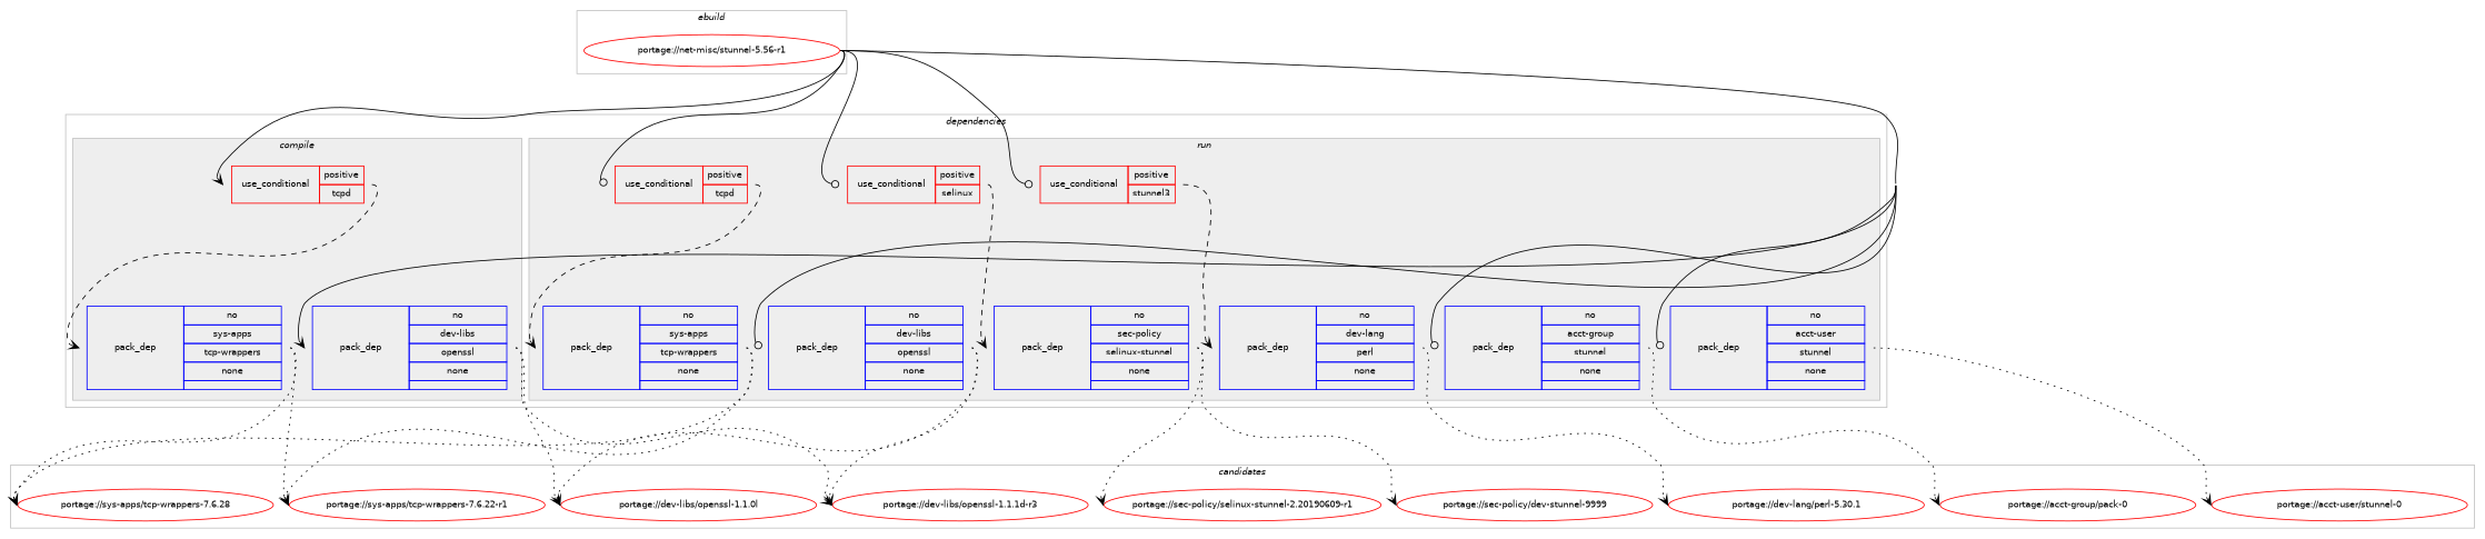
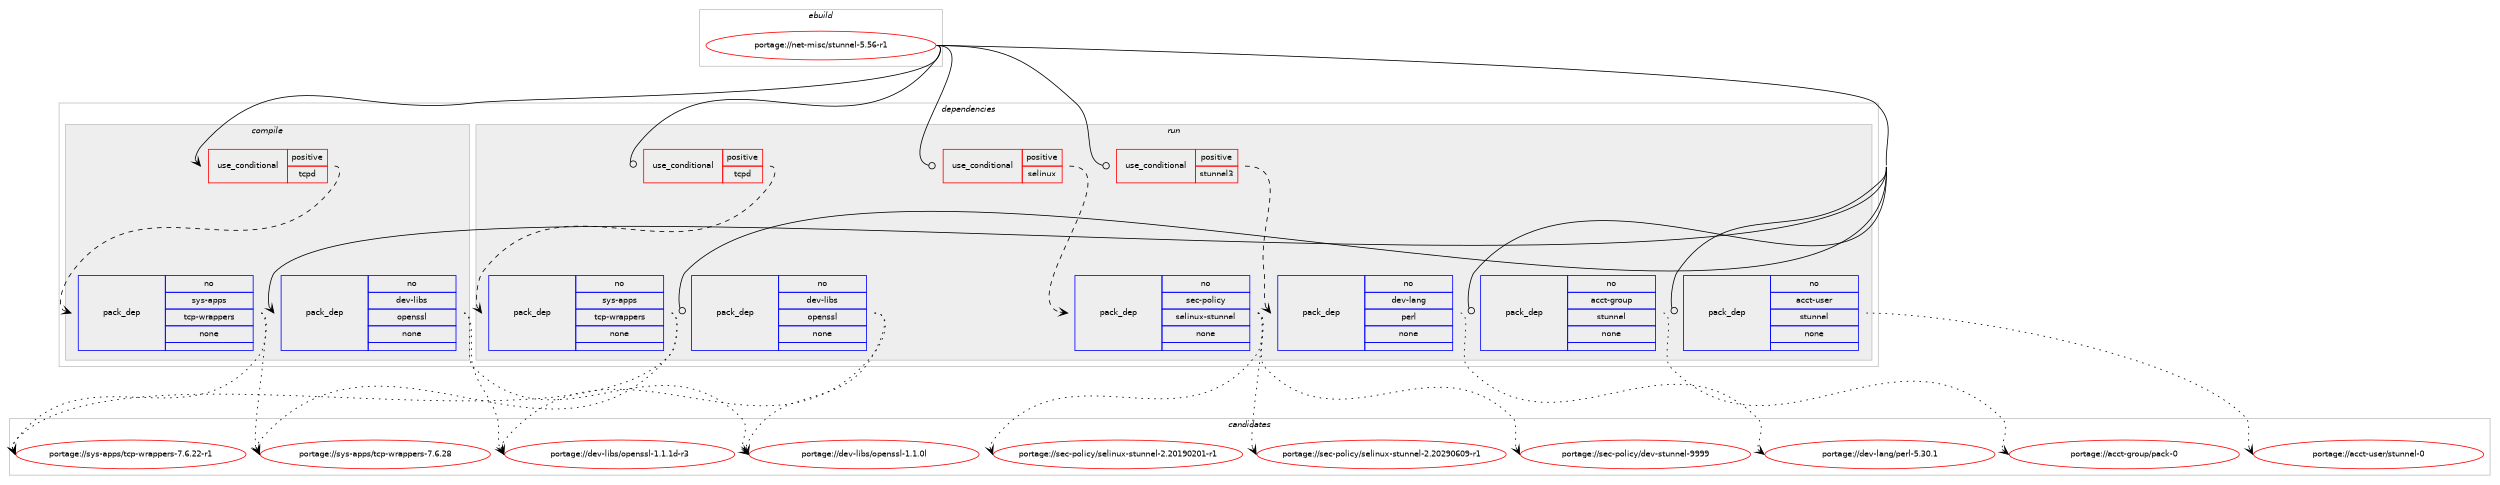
  digraph {
    compound=true
    concentrate=true
    fontname=Helvetica
    fontsize=10
    newrank=true
    rankdir=TB
    ranksep=1.5
    node [color=red fontname=Helvetica fontsize=10 shape=none]
    edge [arrowhead=vee headport=w style=dotted tailport=e weight=100]
    n1 [label="portage://net-misc/stunnel-5.56-r1" width=4 shape=""]
    n2 [color=blue label=<<TABLE BORDER="0" CELLBORDER="1" CELLSPACING="0" CELLPADDING="4" WIDTH="220"><TR><TD ROWSPAN="6" CELLPADDING="30">pack_dep</TD></TR><TR><TD WIDTH="110">no</TD></TR><TR><TD>sys-apps</TD></TR><TR><TD>tcp-wrappers</TD></TR><TR><TD>none</TD></TR><TR><TD></TD></TR></TABLE>>]
    n3 [label=<<TABLE BORDER="0" CELLBORDER="1" CELLSPACING="0" CELLPADDING="4"><TR><TD ROWSPAN="3" CELLPADDING="10">use_conditional</TD></TR><TR><TD>positive</TD></TR><TR><TD>tcpd</TD></TR></TABLE>>]
    n4 [color=blue label=<<TABLE BORDER="0" CELLBORDER="1" CELLSPACING="0" CELLPADDING="4" WIDTH="220"><TR><TD ROWSPAN="6" CELLPADDING="30">pack_dep</TD></TR><TR><TD WIDTH="110">no</TD></TR><TR><TD>dev-libs</TD></TR><TR><TD>openssl</TD></TR><TR><TD>none</TD></TR><TR><TD></TD></TR></TABLE>>]
    n5 [color=blue label=<<TABLE BORDER="0" CELLBORDER="1" CELLSPACING="0" CELLPADDING="4" WIDTH="220"><TR><TD ROWSPAN="6" CELLPADDING="30">pack_dep</TD></TR><TR><TD WIDTH="110">no</TD></TR><TR><TD>sec-policy</TD></TR><TR><TD>selinux-stunnel</TD></TR><TR><TD>none</TD></TR><TR><TD></TD></TR></TABLE>>]
    n6 [label=<<TABLE BORDER="0" CELLBORDER="1" CELLSPACING="0" CELLPADDING="4"><TR><TD ROWSPAN="3" CELLPADDING="10">use_conditional</TD></TR><TR><TD>positive</TD></TR><TR><TD>selinux</TD></TR></TABLE>>]
    n7 [color=blue label=<<TABLE BORDER="0" CELLBORDER="1" CELLSPACING="0" CELLPADDING="4" WIDTH="220"><TR><TD ROWSPAN="6" CELLPADDING="30">pack_dep</TD></TR><TR><TD WIDTH="110">no</TD></TR><TR><TD>dev-lang</TD></TR><TR><TD>perl</TD></TR><TR><TD>none</TD></TR><TR><TD></TD></TR></TABLE>>]
    n8 [label=<<TABLE BORDER="0" CELLBORDER="1" CELLSPACING="0" CELLPADDING="4"><TR><TD ROWSPAN="3" CELLPADDING="10">use_conditional</TD></TR><TR><TD>positive</TD></TR><TR><TD>stunnel3</TD></TR></TABLE>>]
    n9 [color=blue label=<<TABLE BORDER="0" CELLBORDER="1" CELLSPACING="0" CELLPADDING="4" WIDTH="220"><TR><TD ROWSPAN="6" CELLPADDING="30">pack_dep</TD></TR><TR><TD WIDTH="110">no</TD></TR><TR><TD>sys-apps</TD></TR><TR><TD>tcp-wrappers</TD></TR><TR><TD>none</TD></TR><TR><TD></TD></TR></TABLE>>]
    n10 [label=<<TABLE BORDER="0" CELLBORDER="1" CELLSPACING="0" CELLPADDING="4"><TR><TD ROWSPAN="3" CELLPADDING="10">use_conditional</TD></TR><TR><TD>positive</TD></TR><TR><TD>tcpd</TD></TR></TABLE>>]
    n11 [color=blue label=<<TABLE BORDER="0" CELLBORDER="1" CELLSPACING="0" CELLPADDING="4" WIDTH="220"><TR><TD ROWSPAN="6" CELLPADDING="30">pack_dep</TD></TR><TR><TD WIDTH="110">no</TD></TR><TR><TD>acct-group</TD></TR><TR><TD>stunnel</TD></TR><TR><TD>none</TD></TR><TR><TD></TD></TR></TABLE>>]
    n12 [color=blue label=<<TABLE BORDER="0" CELLBORDER="1" CELLSPACING="0" CELLPADDING="4" WIDTH="220"><TR><TD ROWSPAN="6" CELLPADDING="30">pack_dep</TD></TR><TR><TD WIDTH="110">no</TD></TR><TR><TD>acct-user</TD></TR><TR><TD>stunnel</TD></TR><TR><TD>none</TD></TR><TR><TD></TD></TR></TABLE>>]
    n13 [color=blue label=<<TABLE BORDER="0" CELLBORDER="1" CELLSPACING="0" CELLPADDING="4" WIDTH="220"><TR><TD ROWSPAN="6" CELLPADDING="30">pack_dep</TD></TR><TR><TD WIDTH="110">no</TD></TR><TR><TD>dev-libs</TD></TR><TR><TD>openssl</TD></TR><TR><TD>none</TD></TR><TR><TD></TD></TR></TABLE>>]
    n14 [label="portage://sys-apps/tcp-wrappers-7.6.28" width=4 shape=""]
    n15 [label="portage://sys-apps/tcp-wrappers-7.6.22-r1" width=4 shape=""]
    n16 [label="portage://dev-libs/openssl-1.1.1d-r3" width=4 shape=""]
    n17 [label="portage://dev-libs/openssl-1.1.0l" width=4 shape=""]
    n18 [label="portage://sec-policy/dev-stunnel-9999" width=4 shape=""]
-   n19 [label="portage://sec-policy/selinux-stunnel-2.20190609-r1" width=4 shape=""]
+   n19 [label="portage://sec-policy/selinux-stunnel-2.20290609-r1" width=4 shape=""]
+   n20 [label="portage://sec-policy/selinux-stunnel-2.20190201-r1" width=4 shape=""]
    n21 [label="portage://dev-lang/perl-5.30.1" width=4 shape=""]
    n22 [label="portage://acct-group/pack-0" width=4 shape=""]
    n23 [label="portage://acct-user/stunnel-0" width=4 shape=""]
    subgraph cluster_1 {
      color=gray
      label=<<i>ebuild</i>>
      rank=same
      n1
    }
    subgraph cluster_2 {
      color=gray
      label=<<i>dependencies</i>>
      subgraph cluster_3 {
        color=gray
        fillcolor="#eeeeee"
        label=<<i>compile</i>>
        style=filled
        subgraph sub_4 {
          color=gray
          fillcolor="#eeeeee"
          label=<<i>compile</i>>
          style=filled
          n3
          subgraph sub_5 {
            color=gray
            fillcolor="#eeeeee"
            label=<<i>compile</i>>
            style=filled
            n2
          }
        }
        subgraph sub_6 {
          color=gray
          fillcolor="#eeeeee"
          label=<<i>compile</i>>
          style=filled
          n4
        }
      }
      subgraph cluster_7 {
        color=gray
        fillcolor="#eeeeee"
        label=<<i>compile and run</i>>
        style=filled
      }
      subgraph cluster_8 {
        color=gray
        fillcolor="#eeeeee"
        label=<<i>run</i>>
        style=filled
        subgraph sub_9 {
          color=gray
          fillcolor="#eeeeee"
          label=<<i>run</i>>
          style=filled
          n6
          subgraph sub_10 {
            color=gray
            fillcolor="#eeeeee"
            label=<<i>run</i>>
            style=filled
            n5
          }
        }
        subgraph sub_11 {
          color=gray
          fillcolor="#eeeeee"
          label=<<i>run</i>>
          style=filled
          n8
          subgraph sub_12 {
            color=gray
            fillcolor="#eeeeee"
            label=<<i>run</i>>
            style=filled
            n7
          }
        }
        subgraph sub_13 {
          color=gray
          fillcolor="#eeeeee"
          label=<<i>run</i>>
          style=filled
          n10
          subgraph sub_14 {
            color=gray
            fillcolor="#eeeeee"
            label=<<i>run</i>>
            style=filled
            n9
          }
        }
        subgraph sub_15 {
          color=gray
          fillcolor="#eeeeee"
          label=<<i>run</i>>
          style=filled
          n11
        }
        subgraph sub_16 {
          color=gray
          fillcolor="#eeeeee"
          label=<<i>run</i>>
          style=filled
          n12
        }
        subgraph sub_17 {
          color=gray
          fillcolor="#eeeeee"
          label=<<i>run</i>>
          style=filled
          n13
        }
      }
    }
    subgraph cluster_18 {
      color=gray
      label=<<i>candidates</i>>
      rank=same
      subgraph sub_19 {
        color=black
        label=<<i>candidates</i>>
        nodesep=1
        rank=same
        n14
        n15
      }
      subgraph sub_20 {
        color=black
        label=<<i>candidates</i>>
        nodesep=1
        rank=same
        n16
        n17
      }
      subgraph sub_21 {
        color=black
        label=<<i>candidates</i>>
        nodesep=1
        rank=same
        n18
        n19
+       n20
      }
      subgraph sub_22 {
        color=black
        label=<<i>candidates</i>>
        nodesep=1
        rank=same
        n21
      }
      subgraph sub_23 {
        color=black
        label=<<i>candidates</i>>
        nodesep=1
        rank=same
        n14
        n15
      }
      subgraph sub_24 {
        color=black
        label=<<i>candidates</i>>
        nodesep=1
        rank=same
        n22
      }
      subgraph sub_25 {
        color=black
        label=<<i>candidates</i>>
        nodesep=1
        rank=same
        n23
      }
      subgraph sub_26 {
        color=black
        label=<<i>candidates</i>>
        nodesep=1
        rank=same
        n16
        n17
      }
    }
    n1 -> n3 [style=solid weight=20]
    n1 -> n4 [style=solid weight=20]
    n1 -> n6 [arrowhead=odot style=solid weight=20]
    n1 -> n8 [arrowhead=odot style=solid weight=20]
    n1 -> n10 [arrowhead=odot style=solid weight=20]
    n1 -> n11 [arrowhead=odot style=solid weight=20]
    n1 -> n12 [arrowhead=odot style=solid weight=20]
    n1 -> n13 [arrowhead=odot style=solid weight=20]
    n2 -> n14
    n2 -> n15
    n3 -> n2 [style=dashed weight=20]
    n4 -> n16
    n4 -> n17
    n5 -> n18
    n5 -> n19
+   n5 -> n20
    n6 -> n5 [style=dashed weight=20]
    n7 -> n21
    n8 -> n7 [style=dashed weight=20]
    n9 -> n14
    n9 -> n15
    n10 -> n9 [style=dashed weight=20]
    n11 -> n22
    n12 -> n23
    n13 -> n16
    n13 -> n17
  }
